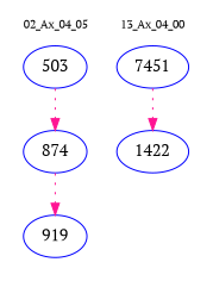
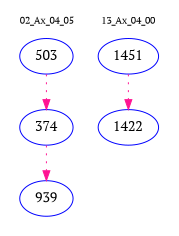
  digraph {
    fontname="PT Serif"
    node [color=blue fontname="PT Serif"]
    edge [color=deeppink fontname="PT Serif" style=dotted]
    n1 [label=503]
-   n2 [label=874]
-   n3 [label=919]
-   n4 [label=7451]
+   n2 [label=374]
+   n3 [label=939]
+   n4 [label=1451]
    n5 [label=1422]
    subgraph cluster_1 {
      color=white
      fontsize=10
      label="02_Ax_04_05"
      n1
      n2
      n3
    }
    subgraph cluster_2 {
      color=white
      fontsize=10
      label="13_Ax_04_00"
      n4
      n5
    }
    n1 -> n2
    n2 -> n3
    n4 -> n5
  }
